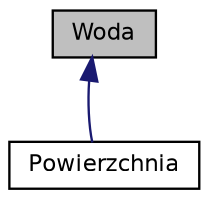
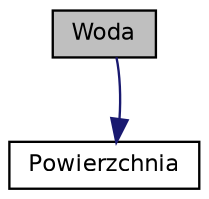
  digraph {
    node [color=black fontname=Helvetica fontsize=10 shape=record style=filled]
    n1 [fillcolor=grey75 fontcolor=black height=0.2 label=Woda width=0.4]
    n2 [fillcolor=white height=0.2 label=Powierzchnia width=0.4]
-   n1 -> n2 [color=midnightblue dir=back fontname=Helvetica fontsize=10 labelfontname=Helvetica labelfontsize=10 style=solid]
+   n2 -> n1 [color=midnightblue dir=back fontname=Helvetica fontsize=10 labelfontname=Helvetica labelfontsize=10 style=solid]
  }
